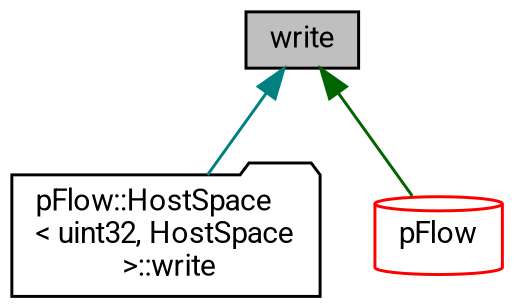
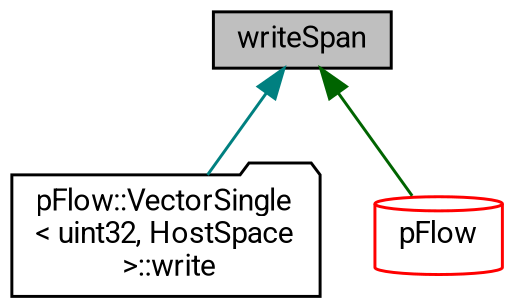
  digraph {
    fontname=Roboto
    rankdir=TB
    node [color=black fillcolor=white fontname=Roboto fontsize=10 style=filled]
    edge [dir=back fontname=Roboto fontsize=10 labelfontname=Helvetica labelfontsize=10 style=solid]
-   n1 [fillcolor=grey75 fontcolor=black height=0.2 label=write shape=box width=0.4]
-   n2 [height=0.2 label="pFlow::HostSpace\l\< uint32, HostSpace\l \>::write" shape=folder width=0.4]
+   n1 [fillcolor=grey75 fontcolor=black height=0.2 label=writeSpan shape=box width=0.4]
+   n2 [height=0.2 label="pFlow::VectorSingle\l\< uint32, HostSpace\l \>::write" shape=folder width=0.4]
    n3 [color=red height=0.2 label=pFlow shape=cylinder width=0.4]
    n1 -> n2 [color=teal]
    n1 -> n3 [color=darkgreen]
  }
